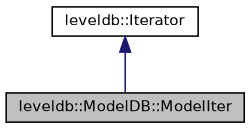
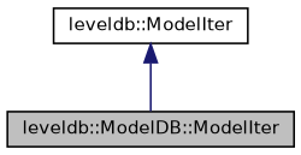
  digraph {
    node [color=black fontname=Helvetica fontsize=10 shape=record style=filled]
    n1 [fillcolor=grey75 fontcolor=black height=0.2 label="leveldb::ModelDB::ModelIter" width=0.4]
-   n2 [fillcolor=white height=0.2 label="leveldb::Iterator" width=0.4]
+   n2 [fillcolor=white height=0.2 label="leveldb::ModelIter" width=0.4]
    n2 -> n1 [color=midnightblue dir=back fontname=Helvetica fontsize=10 labelfontname=Helvetica labelfontsize=10 style=solid]
  }
